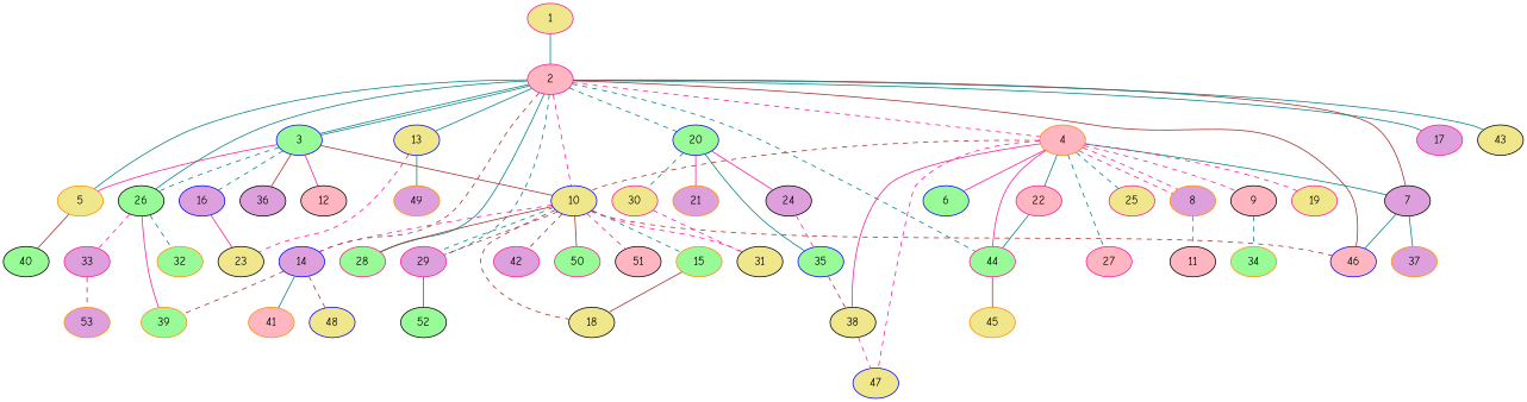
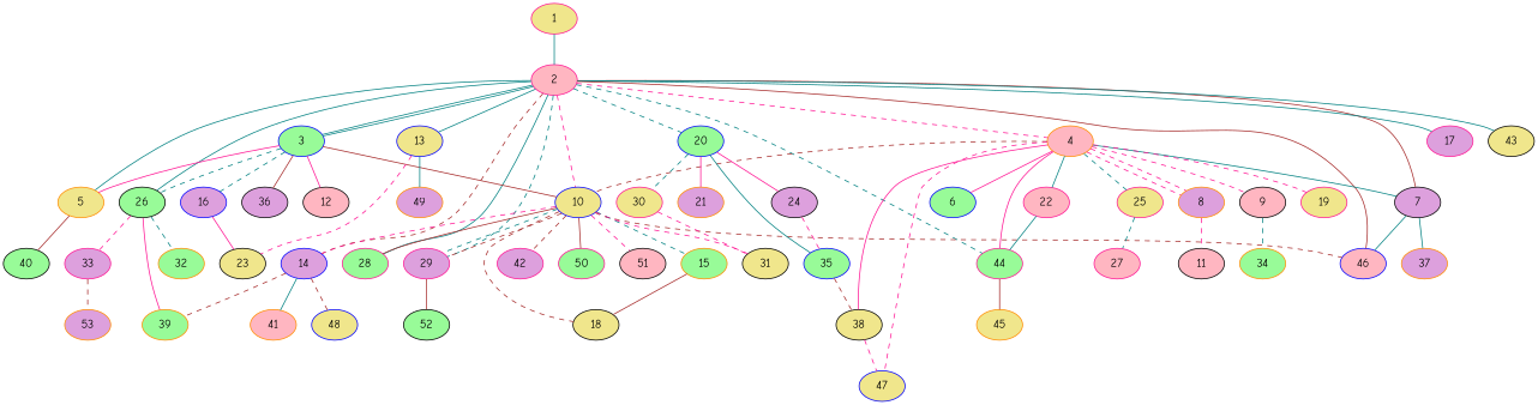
  graph {
    fontname="Comic Neue"
    node [color=black fillcolor=khaki fontname="Comic Neue" style=filled]
    edge [color=teal fontname="Comic Neue" style=dashed]
    1 [color=deeppink]
    2 [color=deeppink fillcolor=lightpink]
    3 [color=blue fillcolor=palegreen]
    4 [color=darkorange fillcolor=lightpink]
    5 [color=darkorange]
    7 [fillcolor=plum]
    10 [color=blue]
    13 [color=blue]
    14 [color=blue fillcolor=plum]
    17 [color=deeppink fillcolor=plum]
    20 [color=blue fillcolor=palegreen]
    26 [fillcolor=palegreen]
    28 [color=deeppink fillcolor=palegreen]
    29 [color=deeppink fillcolor=plum]
    43
    44 [color=deeppink fillcolor=palegreen]
    46 [color=blue fillcolor=lightpink]
    12 [fillcolor=lightpink]
    16 [color=blue fillcolor=plum]
    36 [fillcolor=plum]
    6 [color=blue fillcolor=palegreen]
    8 [color=darkorange fillcolor=plum]
    9 [fillcolor=lightpink]
    19 [color=deeppink]
    22 [color=deeppink fillcolor=lightpink]
    25 [color=deeppink]
    27 [color=deeppink fillcolor=lightpink]
    38
    47 [color=blue]
    40 [fillcolor=palegreen]
    37 [color=darkorange fillcolor=plum]
    15 [color=darkorange fillcolor=palegreen]
    18
    31
    42 [color=deeppink fillcolor=plum]
    50 [color=deeppink fillcolor=palegreen]
    51 [fillcolor=lightpink]
    23
    49 [color=darkorange fillcolor=plum]
    39 [color=darkorange fillcolor=palegreen]
    41 [color=darkorange fillcolor=lightpink]
    48 [color=blue]
    21 [color=darkorange fillcolor=plum]
    24 [fillcolor=plum]
    30 [color=deeppink]
    35 [color=blue fillcolor=palegreen]
    32 [color=darkorange fillcolor=palegreen]
    33 [color=deeppink fillcolor=plum]
    52 [fillcolor=palegreen]
    45 [color=darkorange]
    11 [fillcolor=lightpink]
    34 [color=darkorange fillcolor=palegreen]
    53 [color=darkorange fillcolor=plum]
    1 -- 2 [style=solid]
    2 -- 3 [style=solid]
    2 -- 3 [style=solid]
    2 -- 4 [color=deeppink]
    2 -- 5 [style=solid]
    2 -- 7 [color=brown style=solid]
    2 -- 10 [color=deeppink]
    2 -- 13 [style=solid]
    2 -- 14 [color=brown]
    2 -- 17 [style=solid]
    2 -- 20
    2 -- 26 [style=solid]
    2 -- 28 [style=solid]
    2 -- 29
    2 -- 43 [style=solid]
    2 -- 44
    2 -- 46 [color=brown style=solid]
    3 -- 5 [color=deeppink style=solid]
    3 -- 10 [color=brown style=solid]
    3 -- 26
    3 -- 12 [color=deeppink style=solid]
    3 -- 16
    3 -- 36 [color=brown style=solid]
    4 -- 7 [style=solid]
    4 -- 10 [color=brown]
    4 -- 44 [color=deeppink style=solid]
    4 -- 6 [color=deeppink style=solid]
    4 -- 8 [color=deeppink]
    4 -- 8 [color=deeppink]
    4 -- 9 [color=deeppink]
    4 -- 19 [color=deeppink]
    4 -- 22 [style=solid]
    4 -- 25
-   4 -- 27
+   25 -- 27
    4 -- 38 [color=deeppink style=solid]
    4 -- 47 [color=deeppink]
    5 -- 40 [color=brown style=solid]
    7 -- 46 [style=solid]
    7 -- 37 [style=solid]
    10 -- 14 [color=deeppink]
    10 -- 28 [color=brown style=solid]
    10 -- 29
    10 -- 29 [color=brown]
    10 -- 46 [color=brown]
    10 -- 15
    10 -- 18 [color=brown]
    10 -- 31 [color=deeppink]
    10 -- 42 [color=brown]
    10 -- 50 [color=brown style=solid]
    10 -- 51 [color=deeppink]
    13 -- 23 [color=deeppink]
    13 -- 49 [style=solid]
    14 -- 39 [color=brown]
    14 -- 41 [style=solid]
    14 -- 48 [color=brown]
    20 -- 21 [color=deeppink style=solid]
    20 -- 24 [color=deeppink style=solid]
    20 -- 30
    20 -- 35 [style=solid]
    26 -- 39 [color=deeppink style=solid]
    26 -- 32
    26 -- 33 [color=deeppink]
    29 -- 52 [color=brown style=solid]
    44 -- 45 [color=brown style=solid]
    16 -- 23 [color=deeppink style=solid]
    8 -- 11 [color=deeppink]
    9 -- 34
    22 -- 44 [style=solid]
    38 -- 47 [color=deeppink]
    15 -- 18 [color=brown style=solid]
    24 -- 35 [color=deeppink]
    30 -- 31 [color=deeppink]
    35 -- 38 [color=brown]
    33 -- 53 [color=brown]
  }
